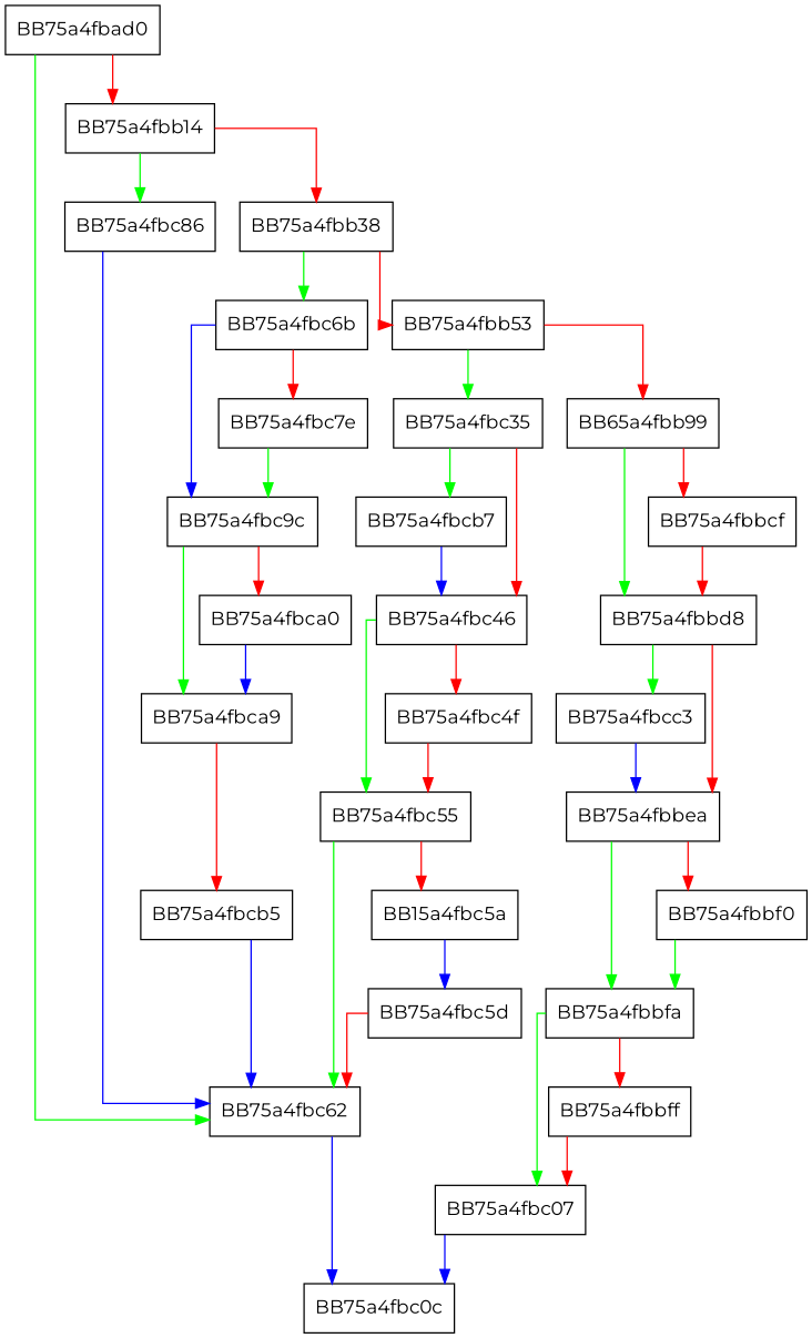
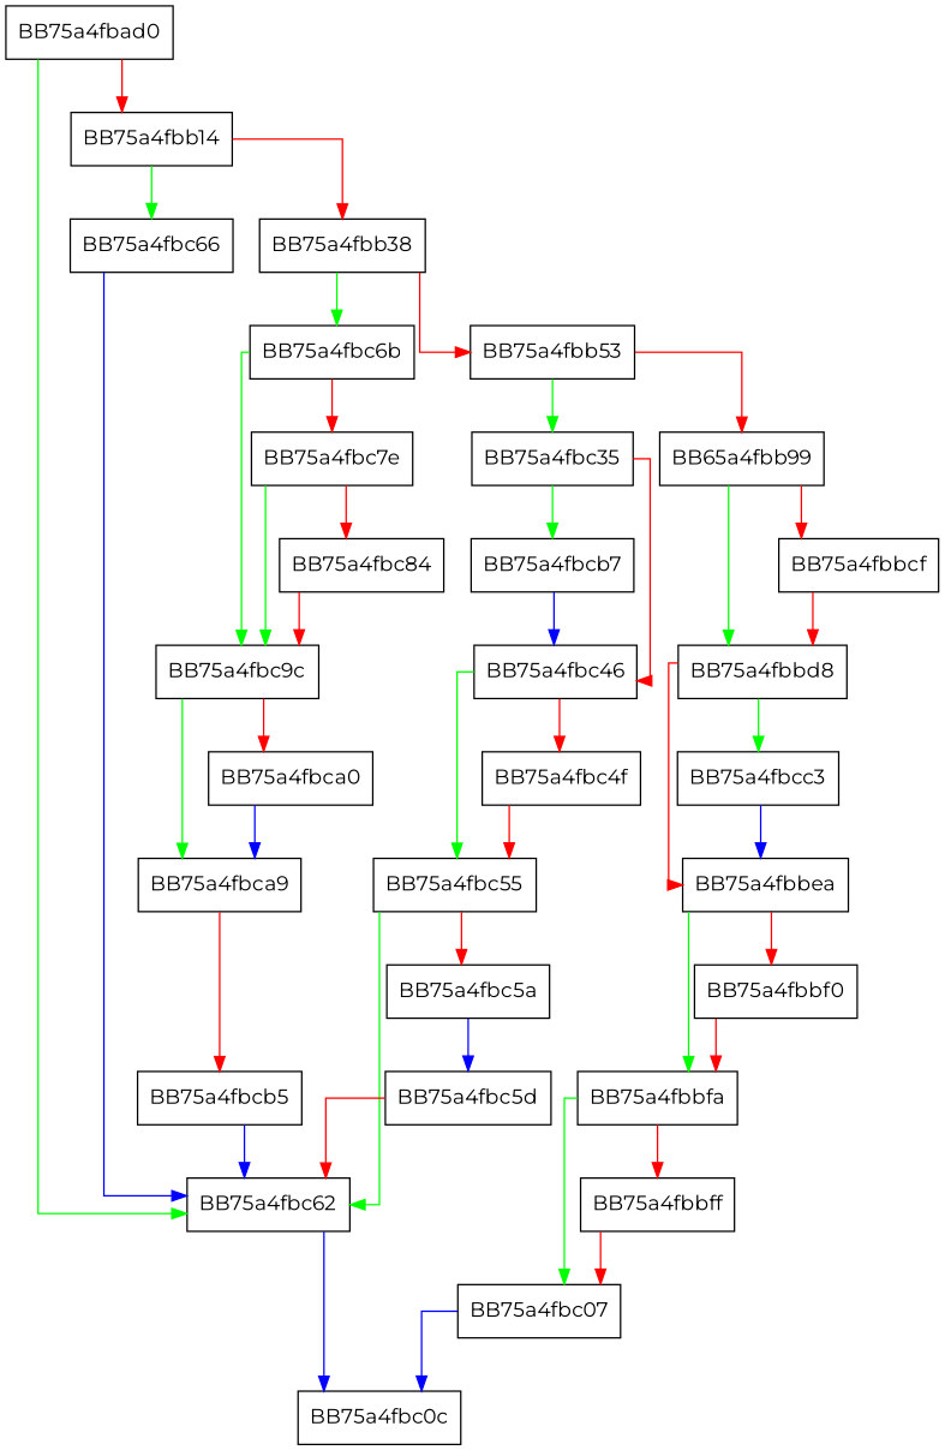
  digraph {
    fontname=Montserrat
    splines=ortho
    node [fontname=Montserrat shape=box]
    edge [color=red fontname=Montserrat]
    BB75a4fbad0
    BB75a4fbc62
    BB75a4fbb14
    BB75a4fbc0c
-   BB75a4fbc66 [label=BB75a4fbc86]
+   BB75a4fbc66
    BB75a4fbb38
    BB75a4fbc6b
    BB75a4fbb53
    BB75a4fbc9c
    BB75a4fbc7e
    BB75a4fbc35
    n12 [label=BB65a4fbb99]
    BB75a4fbca9
    BB75a4fbca0
+   BB75a4fbc84
    BB75a4fbcb7
    BB75a4fbc46
    BB75a4fbbd8
    BB75a4fbbcf
    BB75a4fbc55
    BB75a4fbc4f
    BB75a4fbcc3
    BB75a4fbbea
    BB75a4fbbfa
    BB75a4fbbf0
    BB75a4fbc07
    BB75a4fbbff
-   BB75a4fbc5a [label=BB15a4fbc5a]
+   BB75a4fbc5a
    BB75a4fbc5d
    BB75a4fbcb5
    BB75a4fbad0 -> BB75a4fbc62 [color=green]
    BB75a4fbad0 -> BB75a4fbb14
    BB75a4fbc62 -> BB75a4fbc0c [color=blue]
    BB75a4fbb14 -> BB75a4fbc66 [color=green]
    BB75a4fbb14 -> BB75a4fbb38
    BB75a4fbc66 -> BB75a4fbc62 [color=blue]
    BB75a4fbb38 -> BB75a4fbc6b [color=green]
    BB75a4fbb38 -> BB75a4fbb53
-   BB75a4fbc6b -> BB75a4fbc9c [color=blue]
+   BB75a4fbc6b -> BB75a4fbc9c [color=green]
    BB75a4fbc6b -> BB75a4fbc7e
    BB75a4fbb53 -> BB75a4fbc35 [color=green]
    BB75a4fbb53 -> n12
    BB75a4fbc9c -> BB75a4fbca9 [color=green]
    BB75a4fbc9c -> BB75a4fbca0
    BB75a4fbc7e -> BB75a4fbc9c [color=green]
+   BB75a4fbc7e -> BB75a4fbc84
    BB75a4fbc35 -> BB75a4fbcb7 [color=green]
    BB75a4fbc35 -> BB75a4fbc46
    n12 -> BB75a4fbbd8 [color=green]
    n12 -> BB75a4fbbcf
    BB75a4fbca9 -> BB75a4fbcb5
    BB75a4fbca0 -> BB75a4fbca9 [color=blue]
+   BB75a4fbc84 -> BB75a4fbc9c
    BB75a4fbcb7 -> BB75a4fbc46 [color=blue]
    BB75a4fbc46 -> BB75a4fbc55 [color=green]
    BB75a4fbc46 -> BB75a4fbc4f
    BB75a4fbbd8 -> BB75a4fbcc3 [color=green]
    BB75a4fbbd8 -> BB75a4fbbea
    BB75a4fbbcf -> BB75a4fbbd8
    BB75a4fbc55 -> BB75a4fbc62 [color=green]
    BB75a4fbc55 -> BB75a4fbc5a
    BB75a4fbc4f -> BB75a4fbc55
    BB75a4fbcc3 -> BB75a4fbbea [color=blue]
    BB75a4fbbea -> BB75a4fbbfa [color=green]
    BB75a4fbbea -> BB75a4fbbf0
    BB75a4fbbfa -> BB75a4fbc07 [color=green]
    BB75a4fbbfa -> BB75a4fbbff
-   BB75a4fbbf0 -> BB75a4fbbfa [color=green]
+   BB75a4fbbf0 -> BB75a4fbbfa
    BB75a4fbc07 -> BB75a4fbc0c [color=blue]
    BB75a4fbbff -> BB75a4fbc07
    BB75a4fbc5a -> BB75a4fbc5d [color=blue]
    BB75a4fbc5d -> BB75a4fbc62
    BB75a4fbcb5 -> BB75a4fbc62 [color=blue]
  }
